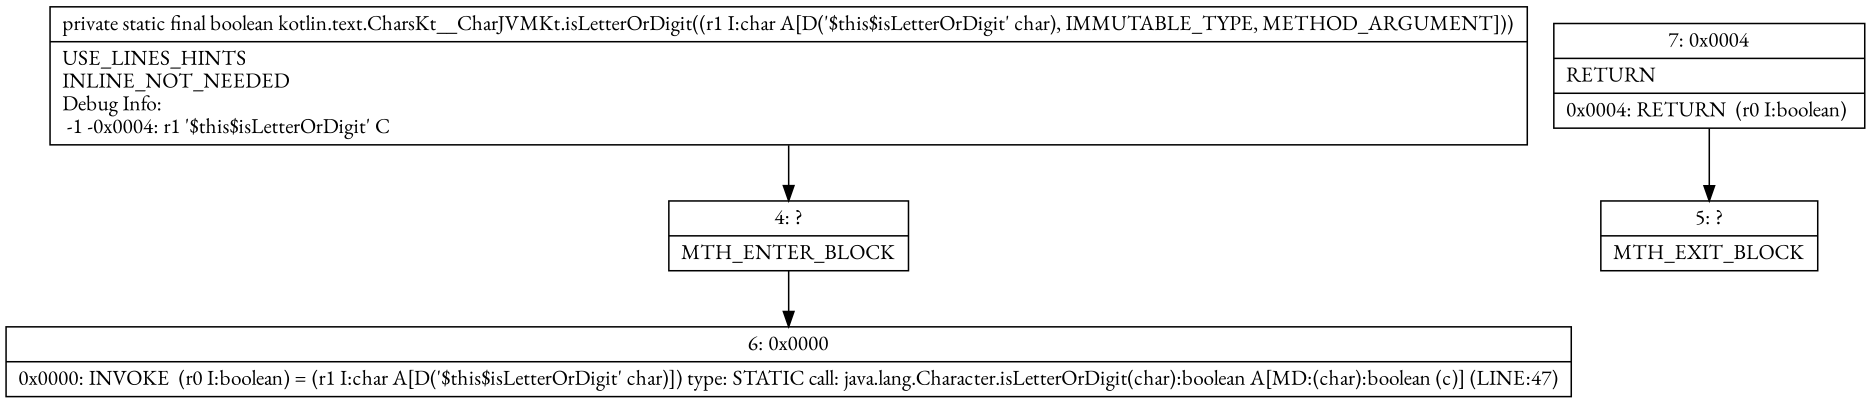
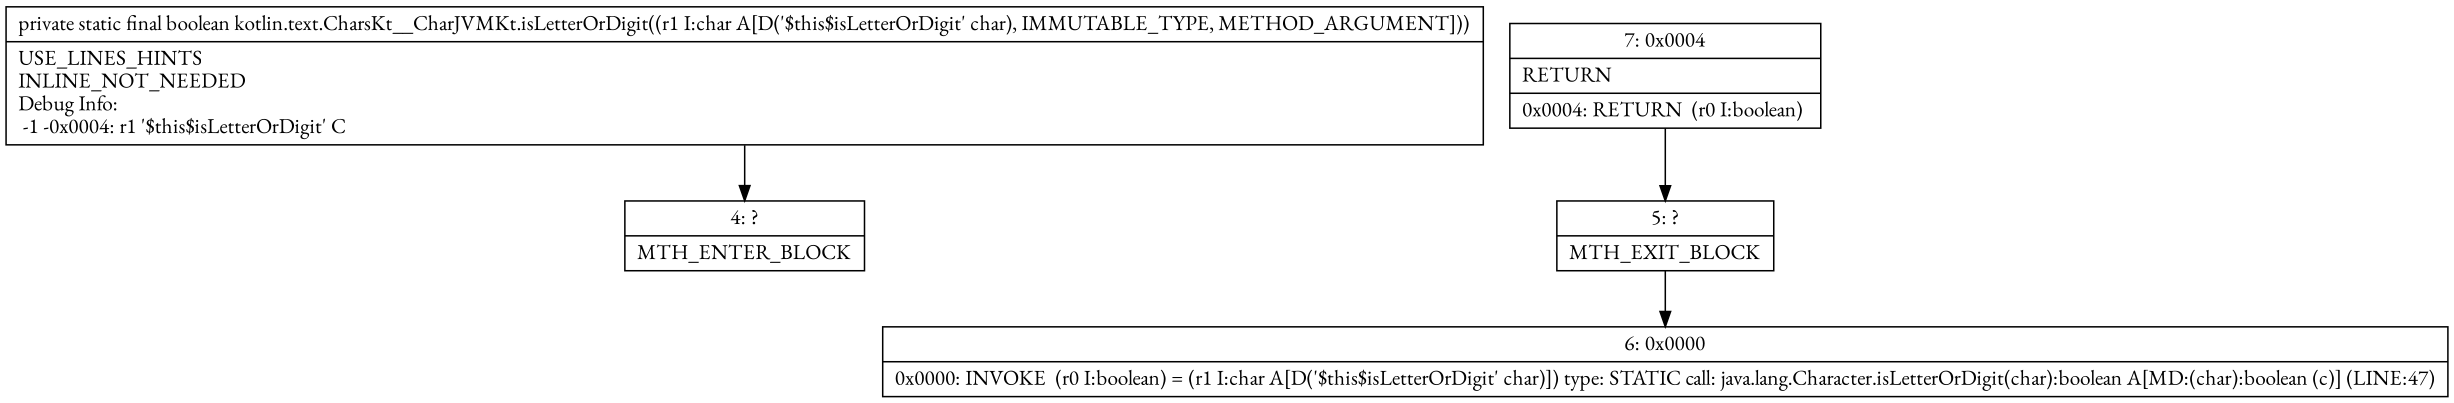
  digraph {
    fontname="EB Garamond"
    node [fontname="EB Garamond" shape=record]
    edge [fontname="EB Garamond"]
    n1 [label="{4\:\ ?|MTH_ENTER_BLOCK\l}"]
    n2 [label="{6\:\ 0x0000|0x0000: INVOKE  (r0 I:boolean) = (r1 I:char A[D('$this$isLetterOrDigit' char)]) type: STATIC call: java.lang.Character.isLetterOrDigit(char):boolean A[MD:(char):boolean (c)] (LINE:47)\l}"]
    n3 [label="{7\:\ 0x0004|RETURN\l|0x0004: RETURN  (r0 I:boolean) \l}"]
    n4 [label="{5\:\ ?|MTH_EXIT_BLOCK\l}"]
    n5 [label="{private static final boolean kotlin.text.CharsKt__CharJVMKt.isLetterOrDigit((r1 I:char A[D('$this$isLetterOrDigit' char), IMMUTABLE_TYPE, METHOD_ARGUMENT]))  | USE_LINES_HINTS\lINLINE_NOT_NEEDED\lDebug Info:\l  \-1 \-0x0004: r1 '$this$isLetterOrDigit' C\l}"]
-   n1 -> n2
+   n4 -> n2
    n3 -> n4
    n5 -> n1
  }
